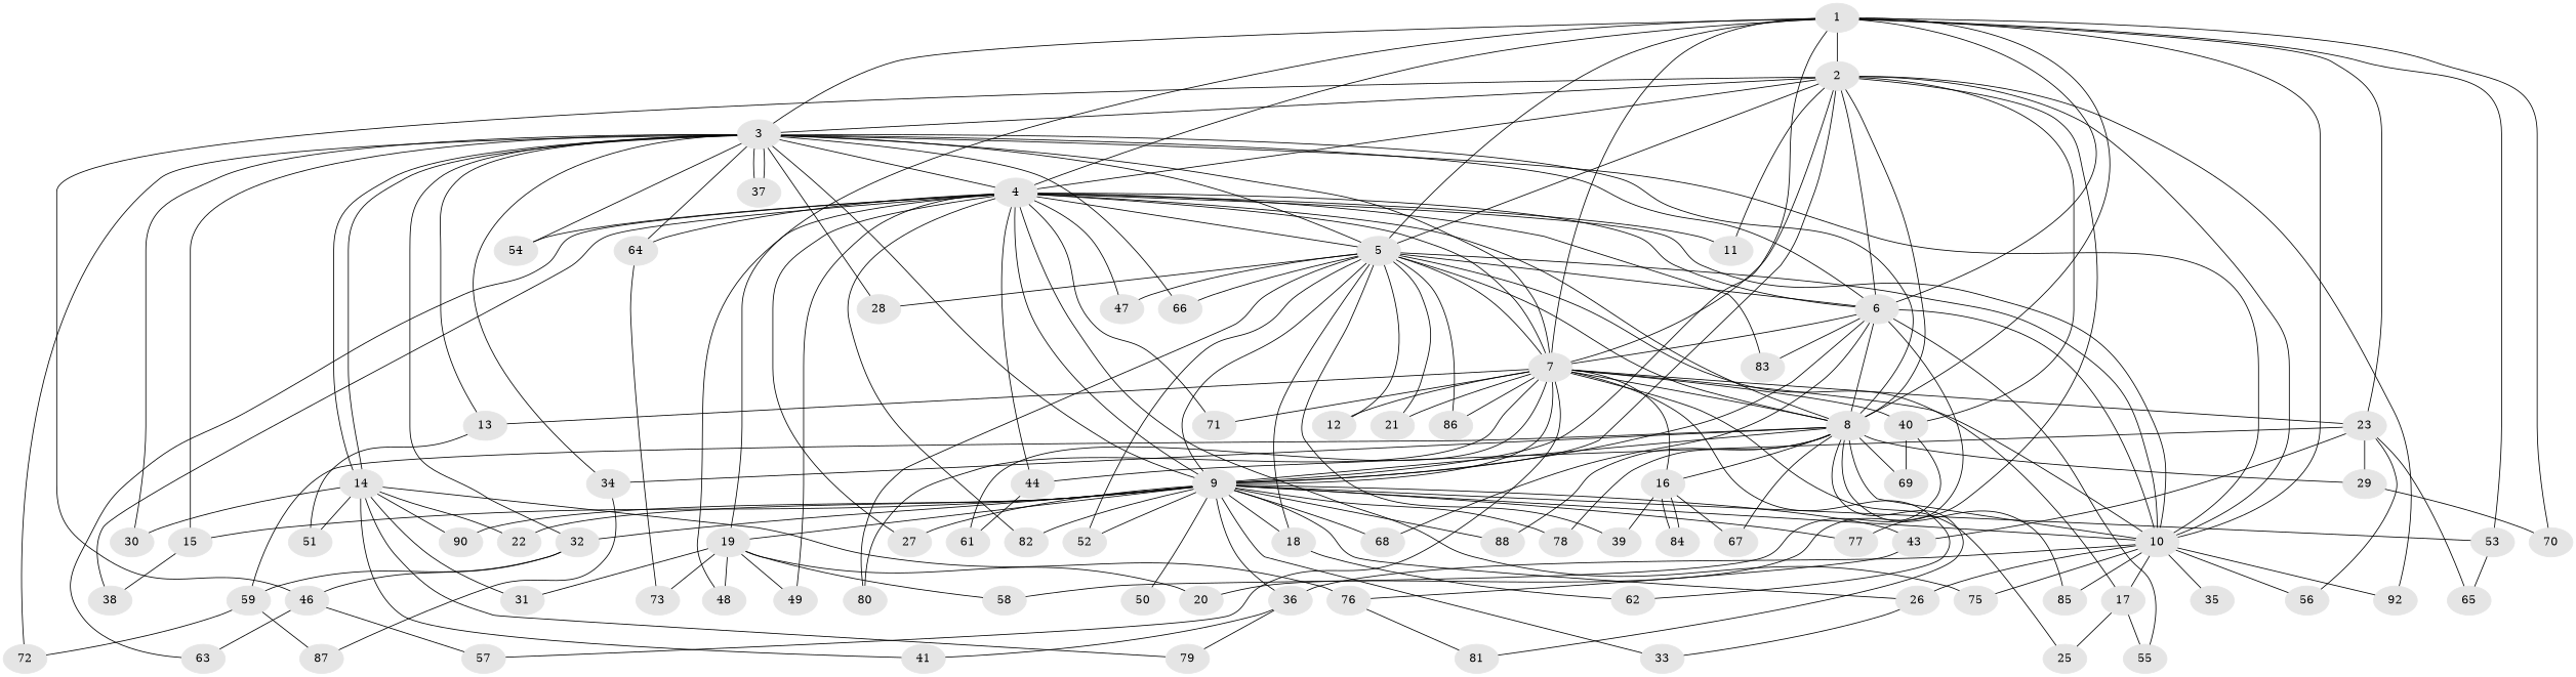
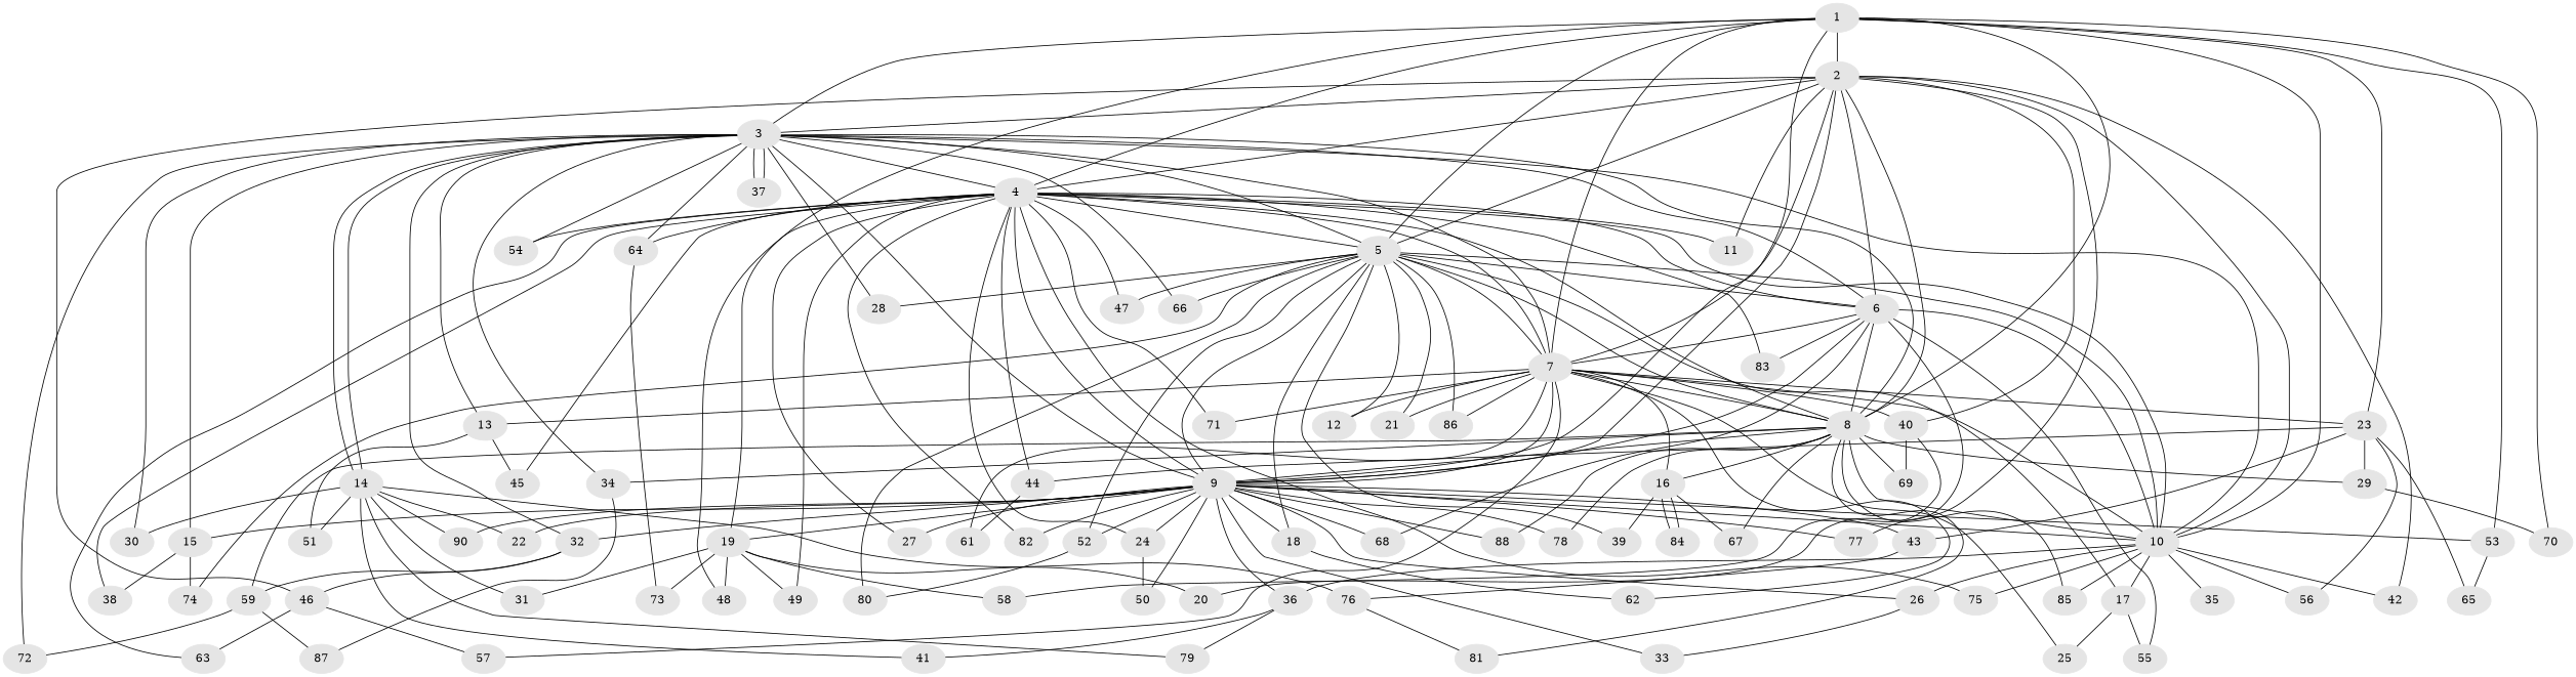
  graph {
    node [color=gray90 style=filled]
    1
    2
    3
    4
    5
    6
    7
    8
    9
    10
    19
    23
    53
    70
    11
    40
-   42 [label=92]
+   42
    46
    77
    13
    14
    15
    28
    30
    32
    34
    37
    54
    64
    66
    72
+   24
    27
    38
    44
+   45
    47
    48
    49
    63
    71
    75
    82
    83
    12
    17
    18
    21
    39
    52
+   74
    80
    86
    20
    55
    68
    16
    25
    57
    61
    62
    29
    59
    67
    69
    78
    81
    85
    88
    22
    26
    33
    36
    43
    50
    n76 [label=90]
    35
    56
    31
    58
    73
    65
    51
    41
    76
    79
    87
    84
    1 -- 2
    1 -- 3
    1 -- 4
    1 -- 5
-   1 -- 6
    1 -- 7
    1 -- 8
    1 -- 9
    1 -- 10
    1 -- 19
    1 -- 23
    1 -- 53
    1 -- 70
    2 -- 3
    2 -- 4
    2 -- 5
    2 -- 6
    2 -- 7
    2 -- 8
    2 -- 9
    2 -- 10
    2 -- 11
    2 -- 40
    2 -- 42
    2 -- 46
    2 -- 77
    3 -- 4
    3 -- 5
    3 -- 6
    3 -- 7
    3 -- 8
    3 -- 9
    3 -- 10
    3 -- 13
    3 -- 14
    3 -- 14
    3 -- 15
    3 -- 28
    3 -- 30
    3 -- 32
    3 -- 34
    3 -- 37
    3 -- 37
    3 -- 54
    3 -- 64
    3 -- 66
    3 -- 72
    4 -- 5
    4 -- 6
    4 -- 7
    4 -- 8
    4 -- 9
    4 -- 10
    4 -- 11
    4 -- 54
    4 -- 64
+   4 -- 24
    4 -- 27
    4 -- 38
    4 -- 44
+   4 -- 45
    4 -- 47
    4 -- 48
    4 -- 49
    4 -- 63
    4 -- 71
    4 -- 75
    4 -- 82
    4 -- 83
    5 -- 6
    5 -- 7
    5 -- 8
    5 -- 9
    5 -- 10
    5 -- 28
    5 -- 66
    5 -- 47
    5 -- 12
    5 -- 17
    5 -- 18
    5 -- 21
    5 -- 39
    5 -- 52
+   5 -- 74
    5 -- 80
    5 -- 86
    6 -- 7
    6 -- 8
    6 -- 9
    6 -- 10
    6 -- 83
    6 -- 20
    6 -- 55
    6 -- 68
    7 -- 8
    7 -- 9
    7 -- 10
    7 -- 23
    7 -- 40
    7 -- 13
    7 -- 71
    7 -- 12
    7 -- 21
-   7 -- 80
+   52 -- 80
    7 -- 86
    7 -- 16
    7 -- 25
    7 -- 57
    7 -- 61
    7 -- 62
    8 -- 9
    8 -- 10
    8 -- 34
    8 -- 16
    8 -- 29
    8 -- 59
    8 -- 67
    8 -- 69
    8 -- 78
    8 -- 81
    8 -- 85
    8 -- 88
    9 -- 10
    9 -- 19
    9 -- 53
    9 -- 77
    9 -- 15
    9 -- 32
+   9 -- 24
    9 -- 27
    9 -- 82
    9 -- 18
    9 -- 52
    9 -- 68
    9 -- 78
    9 -- 88
    9 -- 22
    9 -- 26
    9 -- 33
    9 -- 36
    9 -- 43
    9 -- 50
    9 -- n76
    10 -- 42
    10 -- 75
    10 -- 17
    10 -- 85
    10 -- 26
    10 -- 36
    10 -- 35
    10 -- 56
    19 -- 48
    19 -- 49
    19 -- 20
    19 -- 31
    19 -- 58
    19 -- 73
    23 -- 44
    23 -- 29
    23 -- 43
    23 -- 56
    23 -- 65
    53 -- 65
    40 -- 69
    40 -- 58
    46 -- 63
    46 -- 57
+   13 -- 45
    13 -- 51
    14 -- 30
    14 -- 22
    14 -- n76
    14 -- 31
    14 -- 51
    14 -- 41
    14 -- 76
    14 -- 79
    15 -- 38
+   15 -- 74
    32 -- 46
    32 -- 59
    34 -- 87
    64 -- 73
+   24 -- 50
    44 -- 61
    17 -- 55
    17 -- 25
    18 -- 62
    16 -- 39
    16 -- 67
    16 -- 84
    16 -- 84
    29 -- 70
    59 -- 72
    59 -- 87
    26 -- 33
    36 -- 41
    36 -- 79
    43 -- 76
    76 -- 81
  }
